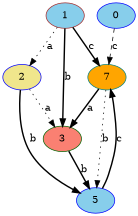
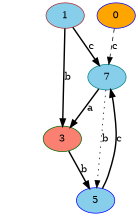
  strict digraph {
    node [color=blue fillcolor=orange style=filled]
    edge [style=bold]
-   7 [color=teal]
-   0 [fillcolor=skyblue]
-   2 [fillcolor=khaki]
+   7 [color=teal fillcolor=skyblue]
+   0
    3 [color=darkgreen fillcolor=salmon]
    5 [fillcolor=skyblue]
    1 [color=brown fillcolor=skyblue]
    7 -> 3 [label=a]
    7 -> 5 [label=b style=dotted]
    0 -> 7 [label=c style=dashed]
-   2 -> 3 [label=a style=dotted]
-   2 -> 5 [label=b]
    3 -> 5 [label=b]
    5 -> 7 [label=c]
    1 -> 7 [label=c]
-   1 -> 2 [label=a style=dotted]
    1 -> 3 [label=b]
  }
